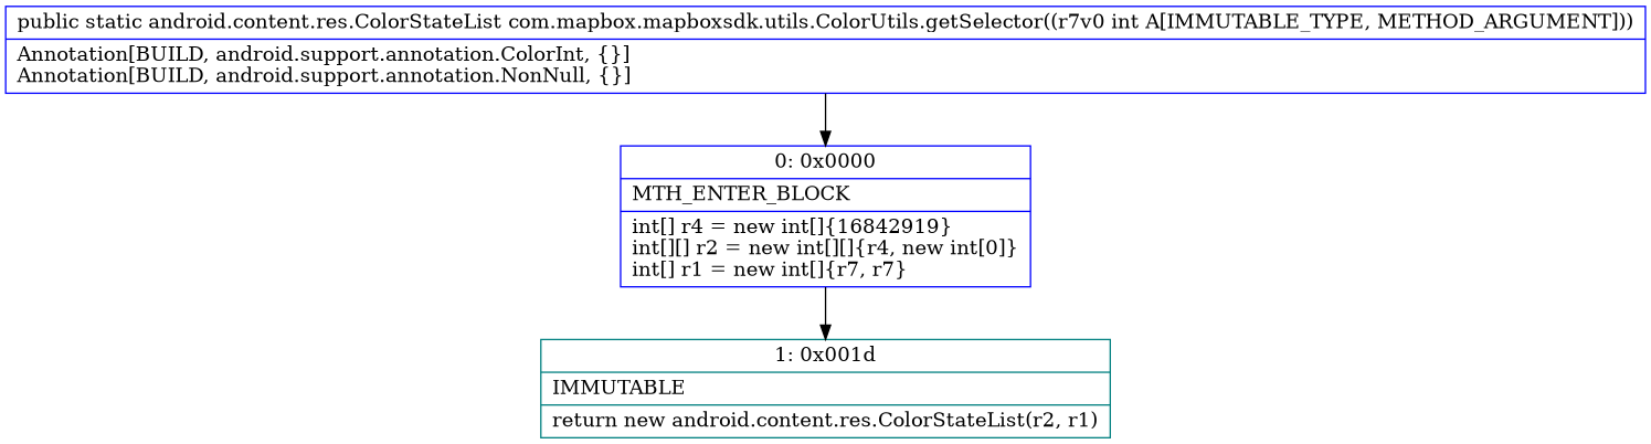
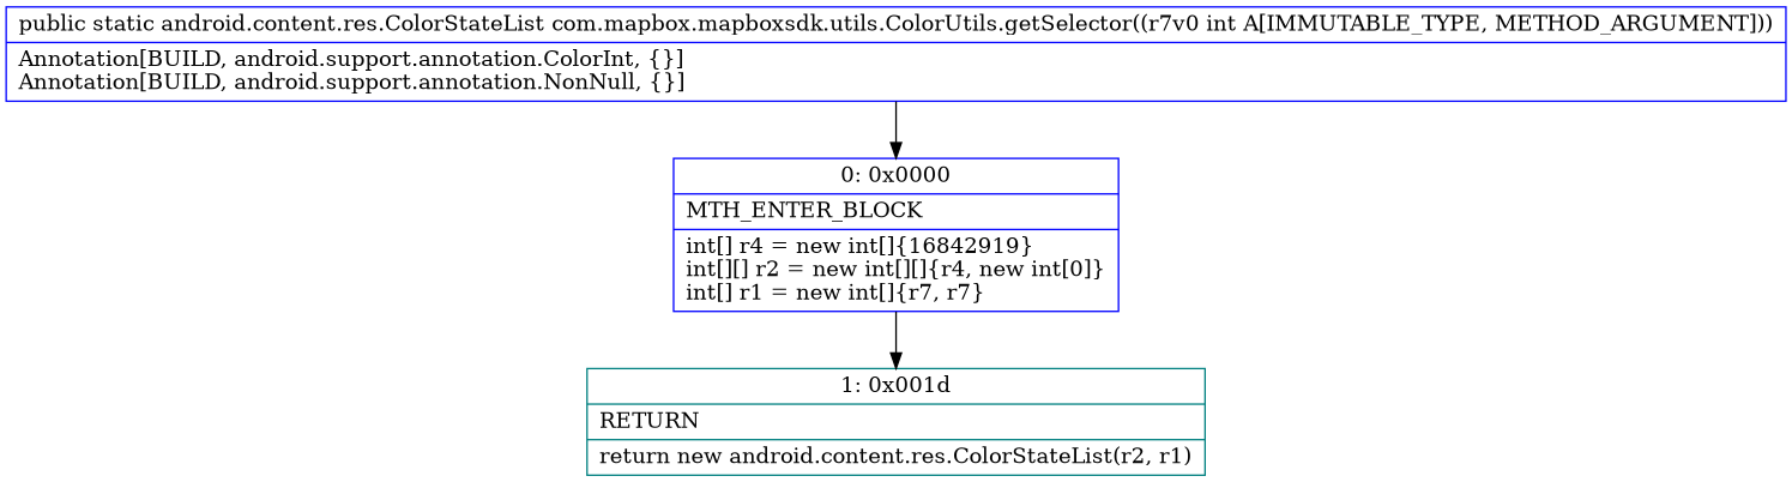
  digraph {
    node [shape=record color=blue]
    n1 [label="{0\:\ 0x0000|MTH_ENTER_BLOCK\l|int[] r4 = new int[]\{16842919\}\lint[][] r2 = new int[][]\{r4, new int[0]\}\lint[] r1 = new int[]\{r7, r7\}\l}"]
-   n2 [label="{1\:\ 0x001d|IMMUTABLE\l|return new android.content.res.ColorStateList(r2, r1)\l}" color=teal]
+   n2 [label="{1\:\ 0x001d|RETURN\l|return new android.content.res.ColorStateList(r2, r1)\l}" color=teal]
    n3 [label="{public static android.content.res.ColorStateList com.mapbox.mapboxsdk.utils.ColorUtils.getSelector((r7v0 int A[IMMUTABLE_TYPE, METHOD_ARGUMENT]))  | Annotation[BUILD, android.support.annotation.ColorInt, \{\}]\lAnnotation[BUILD, android.support.annotation.NonNull, \{\}]\l}"]
    n1 -> n2
    n3 -> n1
  }
